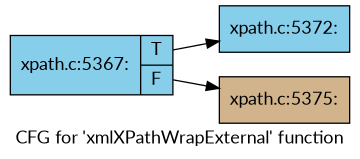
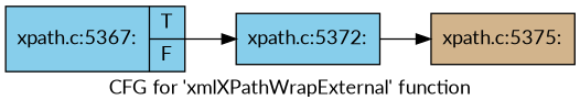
  digraph {
    fontname=Lato
    label="CFG for 'xmlXPathWrapExternal' function"
    rankdir=LR
    node [fillcolor=skyblue fontname=Lato shape=record style=filled]
    edge [fontname=Lato]
    n1 [label="{xpath.c:5367:|{<s0>T|<s1>F}}"]
    n2 [label="{xpath.c:5372:}"]
    n3 [fillcolor=tan label="{xpath.c:5375:}"]
    n1 -> n2
-   n1 -> n3
+   n2 -> n3
  }
